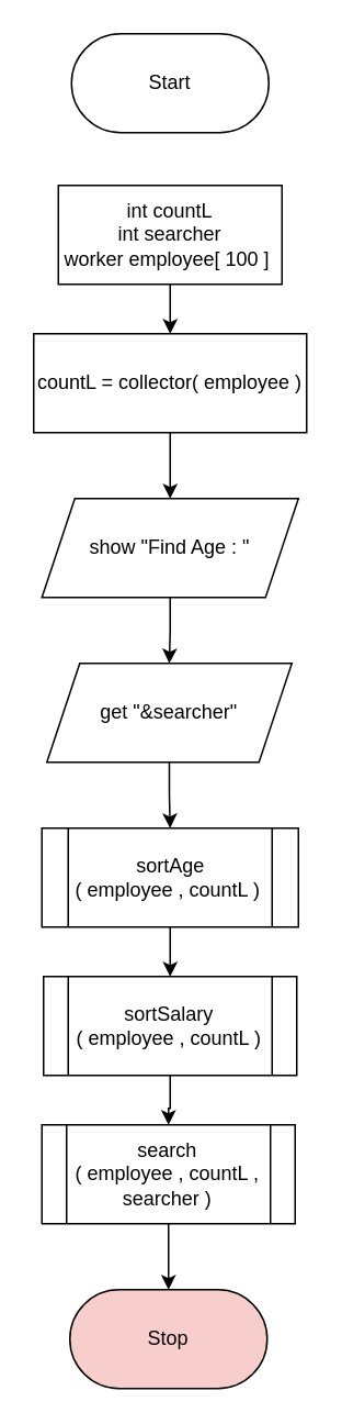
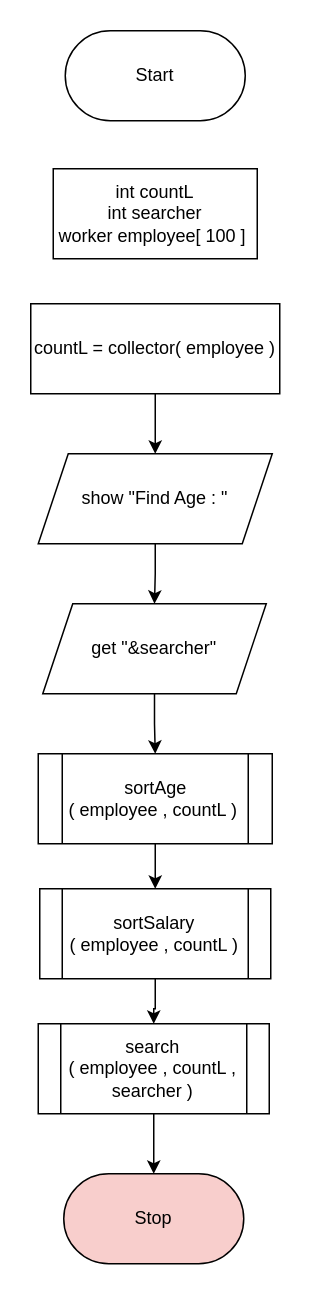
  <mxCell id="0" />
  <mxCell id="1" parent="0" />
  <mxCell id="2" value="Start" style="rounded=1;whiteSpace=wrap;html=1;arcSize=50;" parent="1" vertex="1"><mxGeometry x="43" y="20" width="120" height="60" as="geometry" /></mxCell>
- <mxCell id="3" value="" style="edgeStyle=orthogonalEdgeStyle;rounded=0;orthogonalLoop=1;jettySize=auto;html=1;" parent="1" source="4" target="6" edge="1"><mxGeometry relative="1" as="geometry" /></mxCell>
  <mxCell id="4" value="&lt;div&gt;int countL&lt;/div&gt;&lt;div&gt;&lt;span style=&quot;&quot;&gt;&#09;&lt;/span&gt;int searcher&lt;/div&gt;&lt;div&gt;&lt;div&gt;&lt;span style=&quot;&quot;&gt;&#09;&lt;/span&gt;worker employee[ 100 ]&amp;nbsp;&lt;/div&gt;&lt;/div&gt;" style="rounded=0;whiteSpace=wrap;html=1;" parent="1" vertex="1"><mxGeometry x="35" y="112" width="136" height="60" as="geometry" /></mxCell>
  <mxCell id="5" style="edgeStyle=orthogonalEdgeStyle;rounded=0;orthogonalLoop=1;jettySize=auto;html=1;entryX=0.5;entryY=0;entryDx=0;entryDy=0;" parent="1" source="6" target="8" edge="1"><mxGeometry relative="1" as="geometry" /></mxCell>
  <mxCell id="6" value="countL = collector( employee )" style="whiteSpace=wrap;html=1;rounded=0;" parent="1" vertex="1"><mxGeometry x="20" y="202" width="166" height="60" as="geometry" /></mxCell>
  <mxCell id="7" value="" style="edgeStyle=orthogonalEdgeStyle;rounded=0;orthogonalLoop=1;jettySize=auto;html=1;" parent="1" source="8" target="10" edge="1"><mxGeometry relative="1" as="geometry" /></mxCell>
  <mxCell id="8" value="show&amp;nbsp;&quot;Find Age : &quot;" style="shape=parallelogram;perimeter=parallelogramPerimeter;whiteSpace=wrap;html=1;fixedSize=1;" parent="1" vertex="1"><mxGeometry x="25" y="302" width="156" height="60" as="geometry" /></mxCell>
  <mxCell id="9" style="edgeStyle=orthogonalEdgeStyle;rounded=0;orthogonalLoop=1;jettySize=auto;html=1;entryX=0.5;entryY=0;entryDx=0;entryDy=0;" parent="1" source="10" target="12" edge="1"><mxGeometry relative="1" as="geometry" /></mxCell>
  <mxCell id="10" value="get &quot;&amp;amp;searcher&quot;" style="shape=parallelogram;perimeter=parallelogramPerimeter;whiteSpace=wrap;html=1;fixedSize=1;" parent="1" vertex="1"><mxGeometry x="28" y="402" width="149" height="60" as="geometry" /></mxCell>
  <mxCell id="11" value="" style="edgeStyle=orthogonalEdgeStyle;rounded=0;orthogonalLoop=1;jettySize=auto;html=1;" parent="1" source="12" target="14" edge="1"><mxGeometry relative="1" as="geometry" /></mxCell>
  <mxCell id="12" value="sortAge&lt;br&gt;( employee , countL )&amp;nbsp;" style="shape=process;whiteSpace=wrap;html=1;backgroundOutline=1;" parent="1" vertex="1"><mxGeometry x="25" y="502" width="156" height="60" as="geometry" /></mxCell>
  <mxCell id="13" value="" style="edgeStyle=orthogonalEdgeStyle;rounded=0;orthogonalLoop=1;jettySize=auto;html=1;" parent="1" source="14" target="16" edge="1"><mxGeometry relative="1" as="geometry" /></mxCell>
  <mxCell id="14" value="sortSalary&lt;br&gt;( employee , countL )" style="shape=process;whiteSpace=wrap;html=1;backgroundOutline=1;" parent="1" vertex="1"><mxGeometry x="26" y="592" width="154" height="60" as="geometry" /></mxCell>
  <mxCell id="15" style="edgeStyle=orthogonalEdgeStyle;rounded=0;orthogonalLoop=1;jettySize=auto;html=1;entryX=0.5;entryY=0;entryDx=0;entryDy=0;" parent="1" source="16" target="17" edge="1"><mxGeometry relative="1" as="geometry" /></mxCell>
  <mxCell id="16" value="search&lt;br&gt;( employee , countL , searcher )" style="shape=process;whiteSpace=wrap;html=1;backgroundOutline=1;" parent="1" vertex="1"><mxGeometry x="25" y="682" width="154" height="60" as="geometry" /></mxCell>
  <mxCell id="17" value="Stop" style="rounded=1;whiteSpace=wrap;html=1;arcSize=50;fillColor=#f8cecc;" parent="1" vertex="1"><mxGeometry x="42" y="782" width="120" height="60" as="geometry" /></mxCell>
